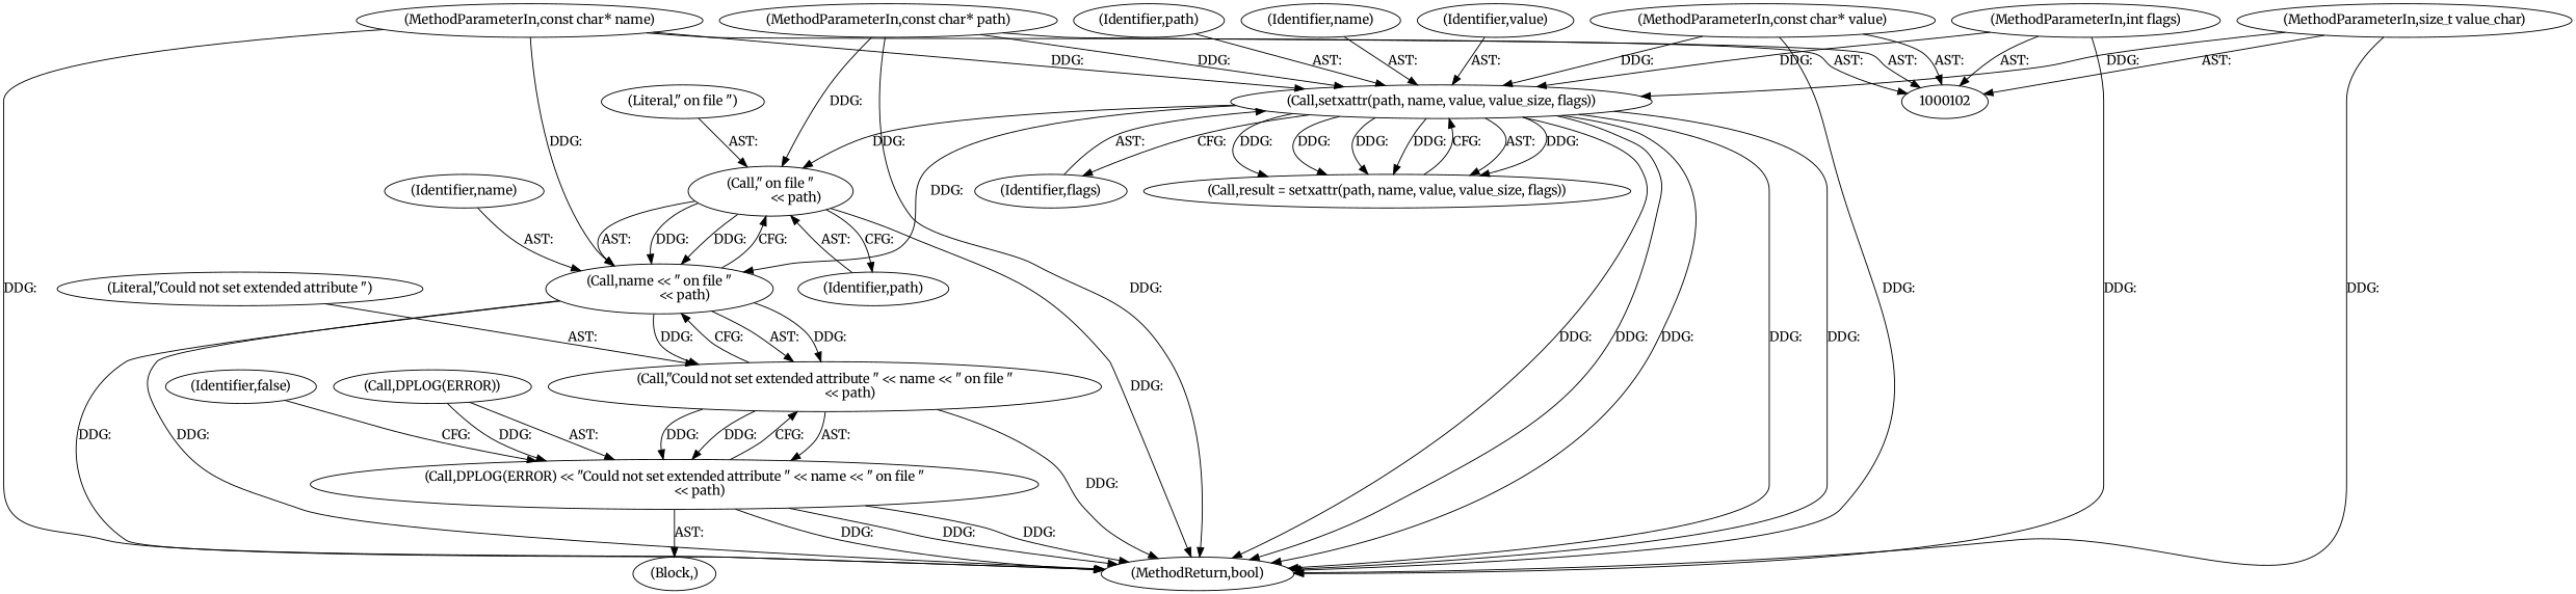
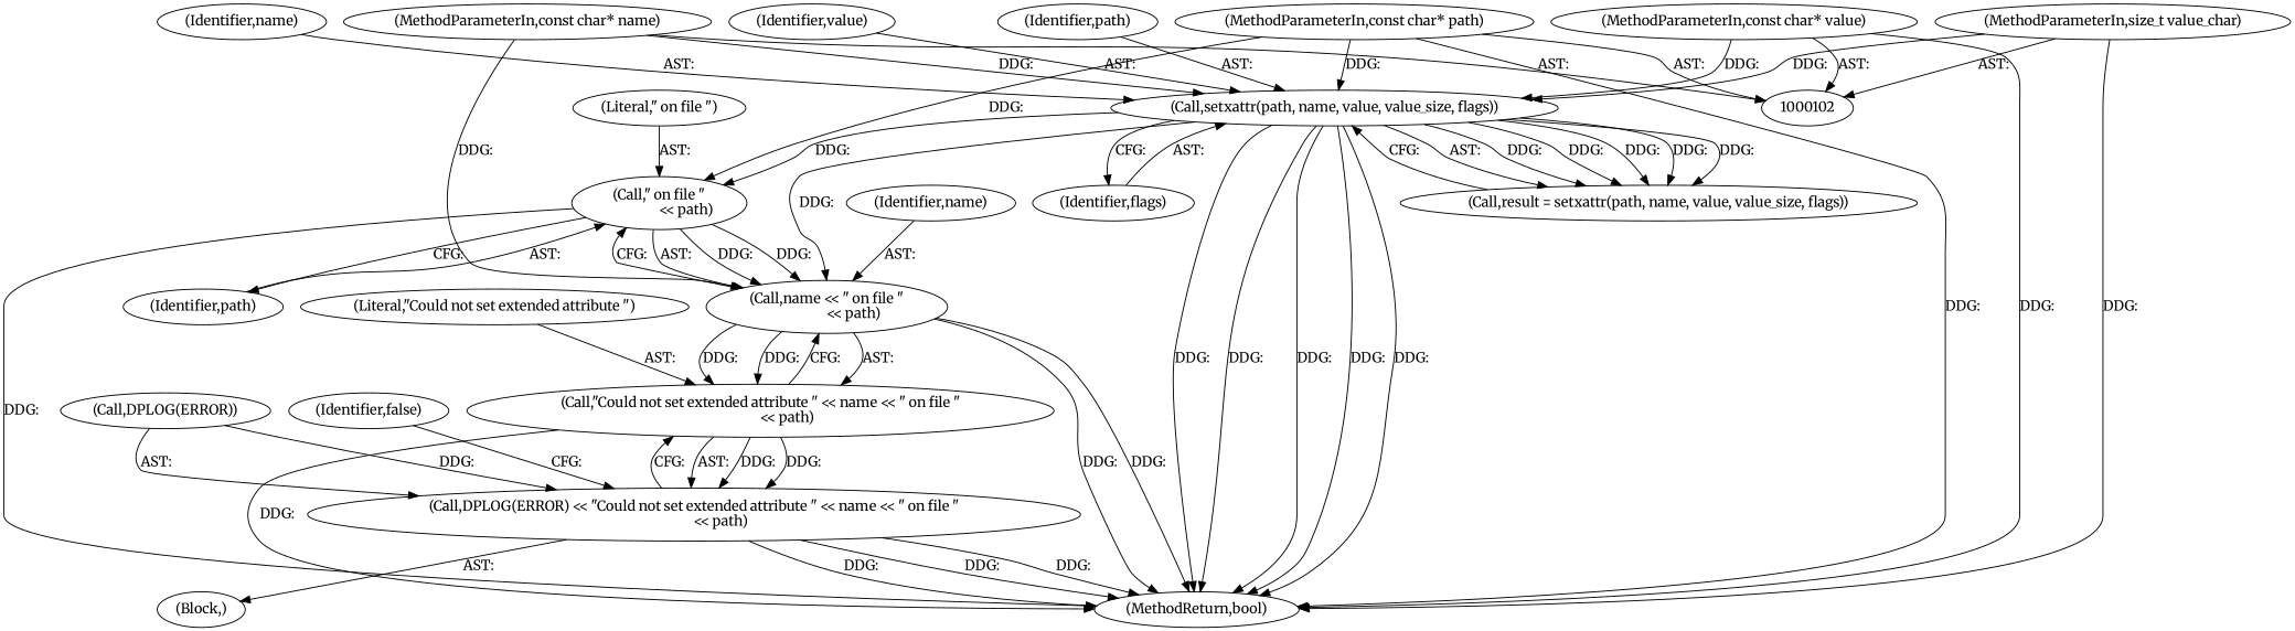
  digraph {
    fontname=Merriweather
    node [fontname=Merriweather]
    edge [fontname=Merriweather]
    n1 [label="(Call,\" on file \"\n                  << path)"]
    n2 [label="(Call,name << \" on file \"\n                  << path)"]
    n3 [label="(MethodReturn,bool)"]
    n4 [label="(Identifier,path)"]
    n5 [label="(Call,\"Could not set extended attribute \" << name << \" on file \"\n                  << path)"]
    n6 [label="(Call,setxattr(path, name, value, value_size, flags))"]
    n7 [label="(Identifier,flags)"]
    n8 [label="(Call,result = setxattr(path, name, value, value_size, flags))"]
    n9 [label="(MethodParameterIn,const char* path)"]
    1000102
    n11 [label="(MethodParameterIn,const char* name)"]
    n12 [label="(MethodParameterIn,const char* value)"]
    n13 [label="(MethodParameterIn,size_t value_char)"]
-   n14 [label="(MethodParameterIn,int flags)"]
    n15 [label="(Call,DPLOG(ERROR) << \"Could not set extended attribute \" << name << \" on file \"\n                  << path)"]
    n16 [label="(Block,)"]
    n17 [label="(Identifier,false)"]
    n18 [label="(Identifier,value)"]
    n19 [label="(Identifier,name)"]
    n20 [label="(Literal,\" on file \")"]
    n21 [label="(Identifier,path)"]
    n22 [label="(Call,DPLOG(ERROR))"]
    n23 [label="(Identifier,name)"]
    n24 [label="(Literal,\"Could not set extended attribute \")"]
    n1 -> n2 [label="AST: "]
    n1 -> n2 [label="DDG: "]
    n1 -> n2 [label="DDG: "]
    n1 -> n3 [label="DDG: "]
    n1 -> n4 [label="CFG: "]
    n2 -> n1 [label="CFG: "]
    n2 -> n3 [label="DDG: "]
    n2 -> n3 [label="DDG: "]
    n2 -> n5 [label="AST: "]
    n2 -> n5 [label="DDG: "]
    n2 -> n5 [label="DDG: "]
    n4 -> n1 [label="AST: "]
    n5 -> n2 [label="CFG: "]
    n5 -> n3 [label="DDG: "]
    n5 -> n15 [label="AST: "]
    n5 -> n15 [label="DDG: "]
    n5 -> n15 [label="DDG: "]
    n6 -> n1 [label="DDG: "]
    n6 -> n2 [label="DDG: "]
    n6 -> n3 [label="DDG: "]
    n6 -> n3 [label="DDG: "]
    n6 -> n3 [label="DDG: "]
    n6 -> n3 [label="DDG: "]
    n6 -> n3 [label="DDG: "]
    n6 -> n7 [label="CFG: "]
    n6 -> n8 [label="AST: "]
    n6 -> n8 [label="DDG: "]
    n6 -> n8 [label="DDG: "]
    n6 -> n8 [label="DDG: "]
    n6 -> n8 [label="DDG: "]
    n6 -> n8 [label="DDG: "]
    n7 -> n6 [label="AST: "]
    n8 -> n6 [label="CFG: "]
    n9 -> n1 [label="DDG: "]
    n9 -> n3 [label="DDG: "]
    n9 -> n6 [label="DDG: "]
    n9 -> 1000102 [label="AST: "]
    n11 -> n2 [label="DDG: "]
-   n11 -> n3 [label="DDG: "]
    n11 -> n6 [label="DDG: "]
    n11 -> 1000102 [label="AST: "]
    n12 -> n3 [label="DDG: "]
    n12 -> n6 [label="DDG: "]
    n12 -> 1000102 [label="AST: "]
    n13 -> n3 [label="DDG: "]
    n13 -> n6 [label="DDG: "]
    n13 -> 1000102 [label="AST: "]
-   n14 -> n3 [label="DDG: "]
-   n14 -> n6 [label="DDG: "]
-   n14 -> 1000102 [label="AST: "]
    n15 -> n3 [label="DDG: "]
    n15 -> n3 [label="DDG: "]
    n15 -> n3 [label="DDG: "]
    n15 -> n5 [label="CFG: "]
    n15 -> n16 [label="AST: "]
    n17 -> n15 [label="CFG: "]
    n18 -> n6 [label="AST: "]
    n19 -> n2 [label="AST: "]
    n20 -> n1 [label="AST: "]
    n21 -> n6 [label="AST: "]
    n22 -> n15 [label="AST: "]
    n22 -> n15 [label="DDG: "]
    n23 -> n6 [label="AST: "]
    n24 -> n5 [label="AST: "]
  }
